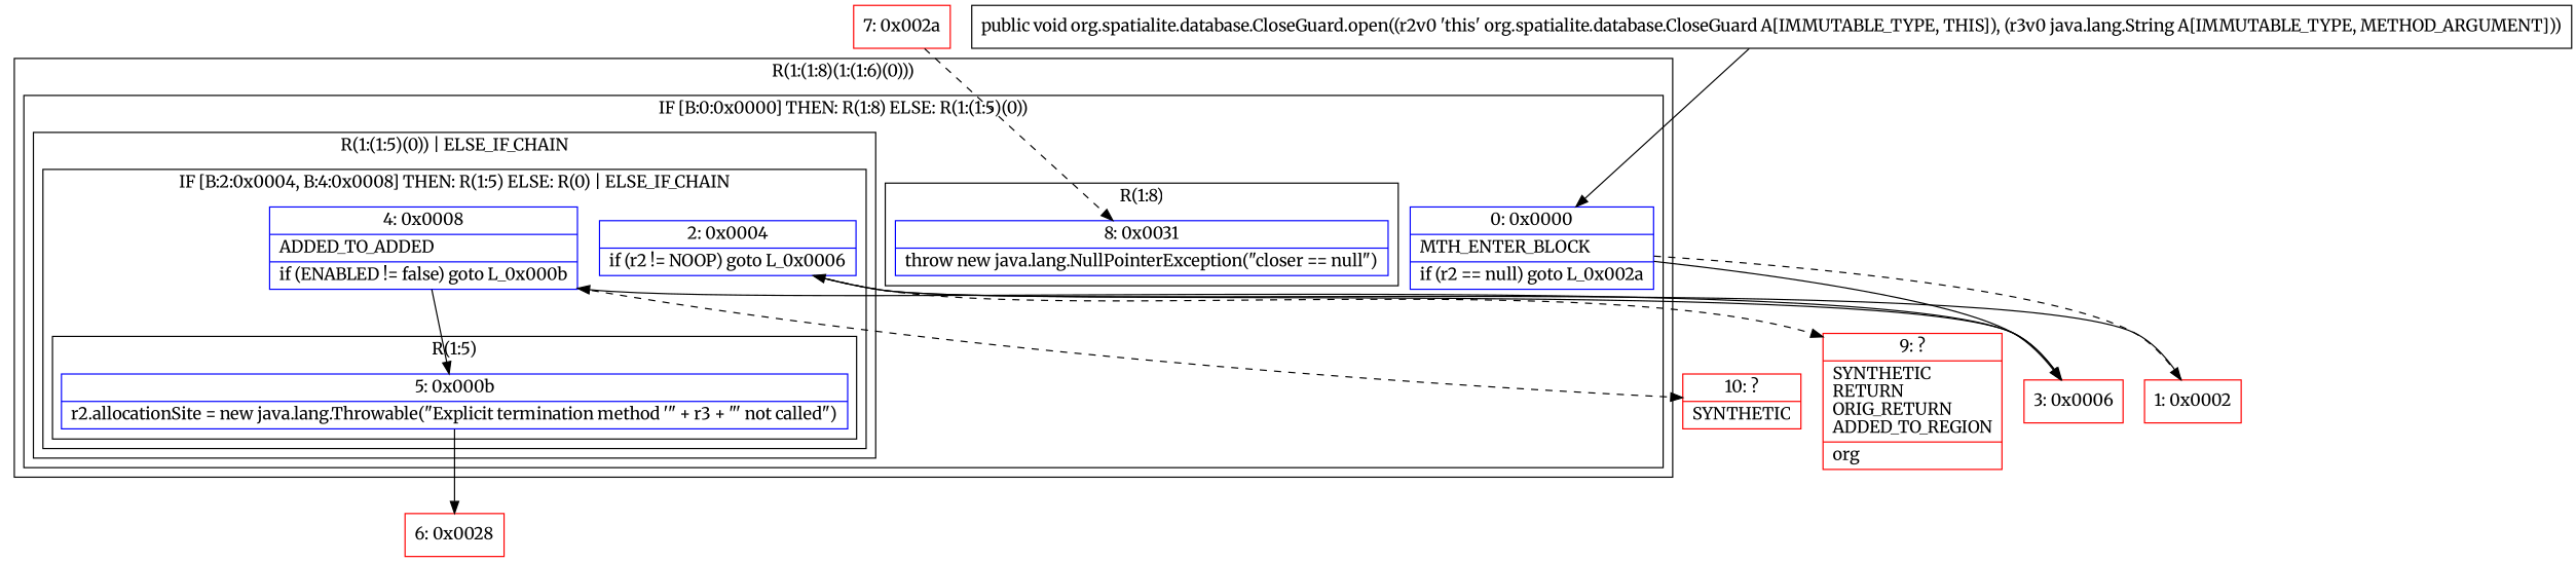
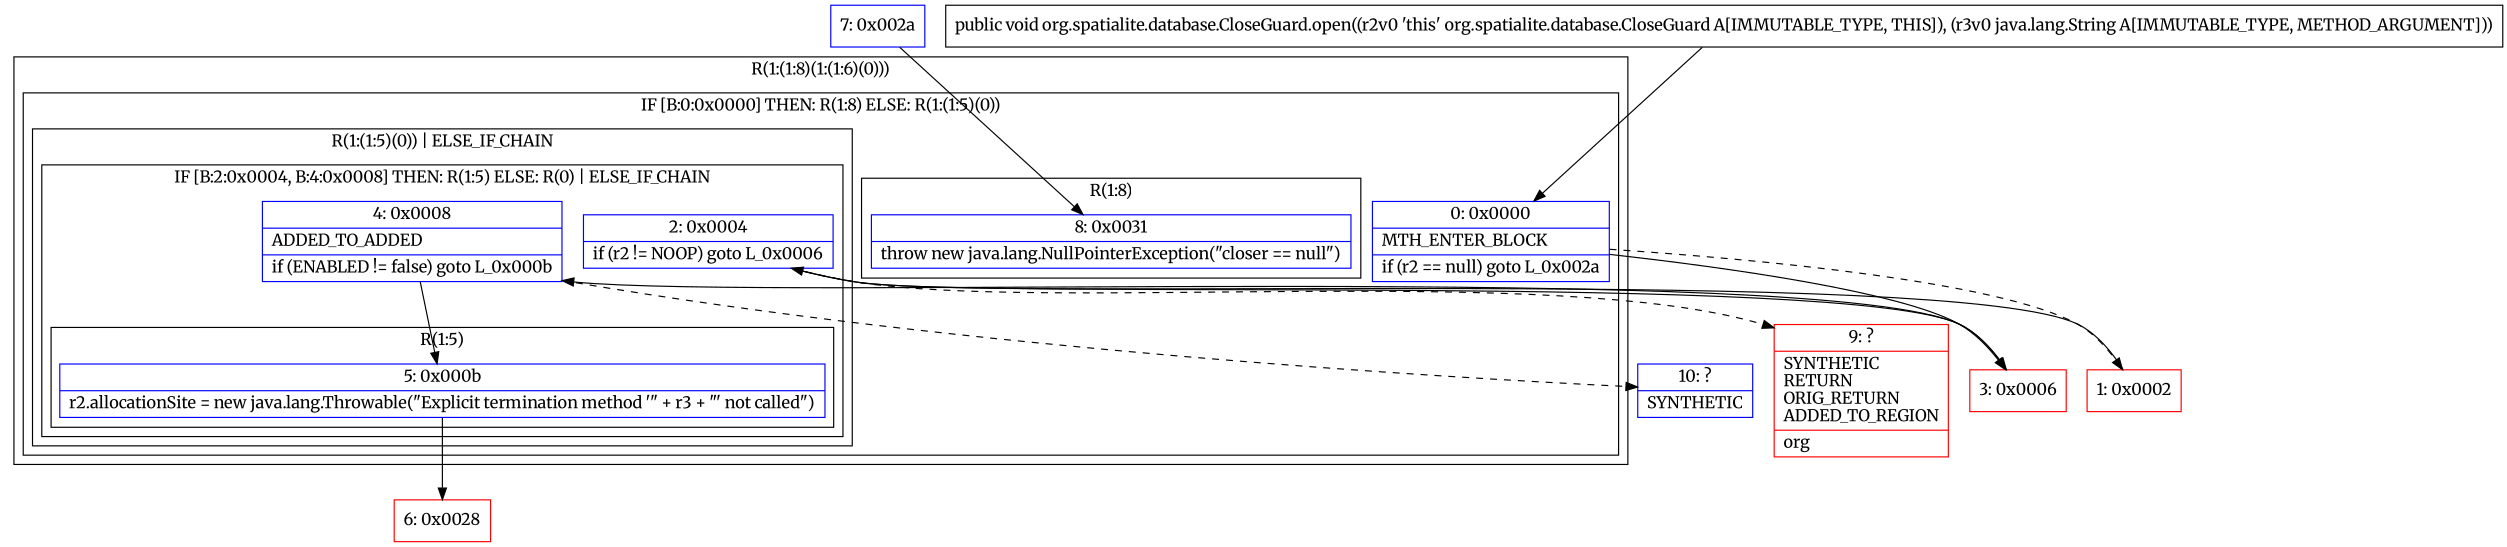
  digraph {
    fontname=Merriweather
    node [color=red fontname=Merriweather shape=record]
    edge [fontname=Merriweather]
    n1 [color=blue label="{8\:\ 0x0031|throw new java.lang.NullPointerException(\"closer == null\")\l}"]
    n2 [color=blue label="{5\:\ 0x000b|r2.allocationSite = new java.lang.Throwable(\"Explicit termination method '\" + r3 + \"' not called\")\l}"]
    n3 [color=blue label="{2\:\ 0x0004|if (r2 != NOOP) goto L_0x0006\l}"]
    n4 [color=blue label="{4\:\ 0x0008|ADDED_TO_ADDED\l|if (ENABLED != false) goto L_0x000b\l}"]
    n5 [color=blue label="{0\:\ 0x0000|MTH_ENTER_BLOCK\l|if (r2 == null) goto L_0x002a\l}"]
    n6 [label="{6\:\ 0x0028}"]
    n7 [label="{3\:\ 0x0006}"]
    n8 [label="{9\:\ ?|SYNTHETIC\lRETURN\lORIG_RETURN\lADDED_TO_REGION\l|org\l}"]
-   n9 [label="{10\:\ ?|SYNTHETIC\l}"]
+   n9 [color=blue label="{10\:\ ?|SYNTHETIC\l}"]
    n10 [label="{1\:\ 0x0002}"]
-   n11 [label="{7\:\ 0x002a}"]
+   n11 [color=blue label="{7\:\ 0x002a}"]
    n12 [label="{public void org.spatialite.database.CloseGuard.open((r2v0 'this' org.spatialite.database.CloseGuard A[IMMUTABLE_TYPE, THIS]), (r3v0 java.lang.String A[IMMUTABLE_TYPE, METHOD_ARGUMENT])) }" color=""]
    subgraph cluster_1 {
      label="R(1:(1:8)(1:(1:6)(0)))"
      subgraph cluster_2 {
        label="IF [B:0:0x0000] THEN: R(1:8) ELSE: R(1:(1:5)(0))"
        n5
        subgraph cluster_3 {
          label="R(1:8)"
          n1
        }
        subgraph cluster_4 {
          label="R(1:(1:5)(0)) | ELSE_IF_CHAIN\l"
          subgraph cluster_5 {
            label="IF [B:2:0x0004, B:4:0x0008] THEN: R(1:5) ELSE: R(0) | ELSE_IF_CHAIN\l"
            n3
            n4
            subgraph cluster_6 {
              label="R(1:5)"
              n2
            }
            subgraph cluster_7 {
              label="R(0)"
            }
          }
        }
      }
    }
    n2 -> n6
    n3 -> n7
    n3 -> n8 [style=dashed]
    n4 -> n2
    n4 -> n9 [style=dashed]
    n5 -> n7
    n5 -> n10 [style=dashed]
    n7 -> n4
    n10 -> n3
-   n11 -> n1 [style=dashed]
+   n11 -> n1
    n12 -> n5
  }
